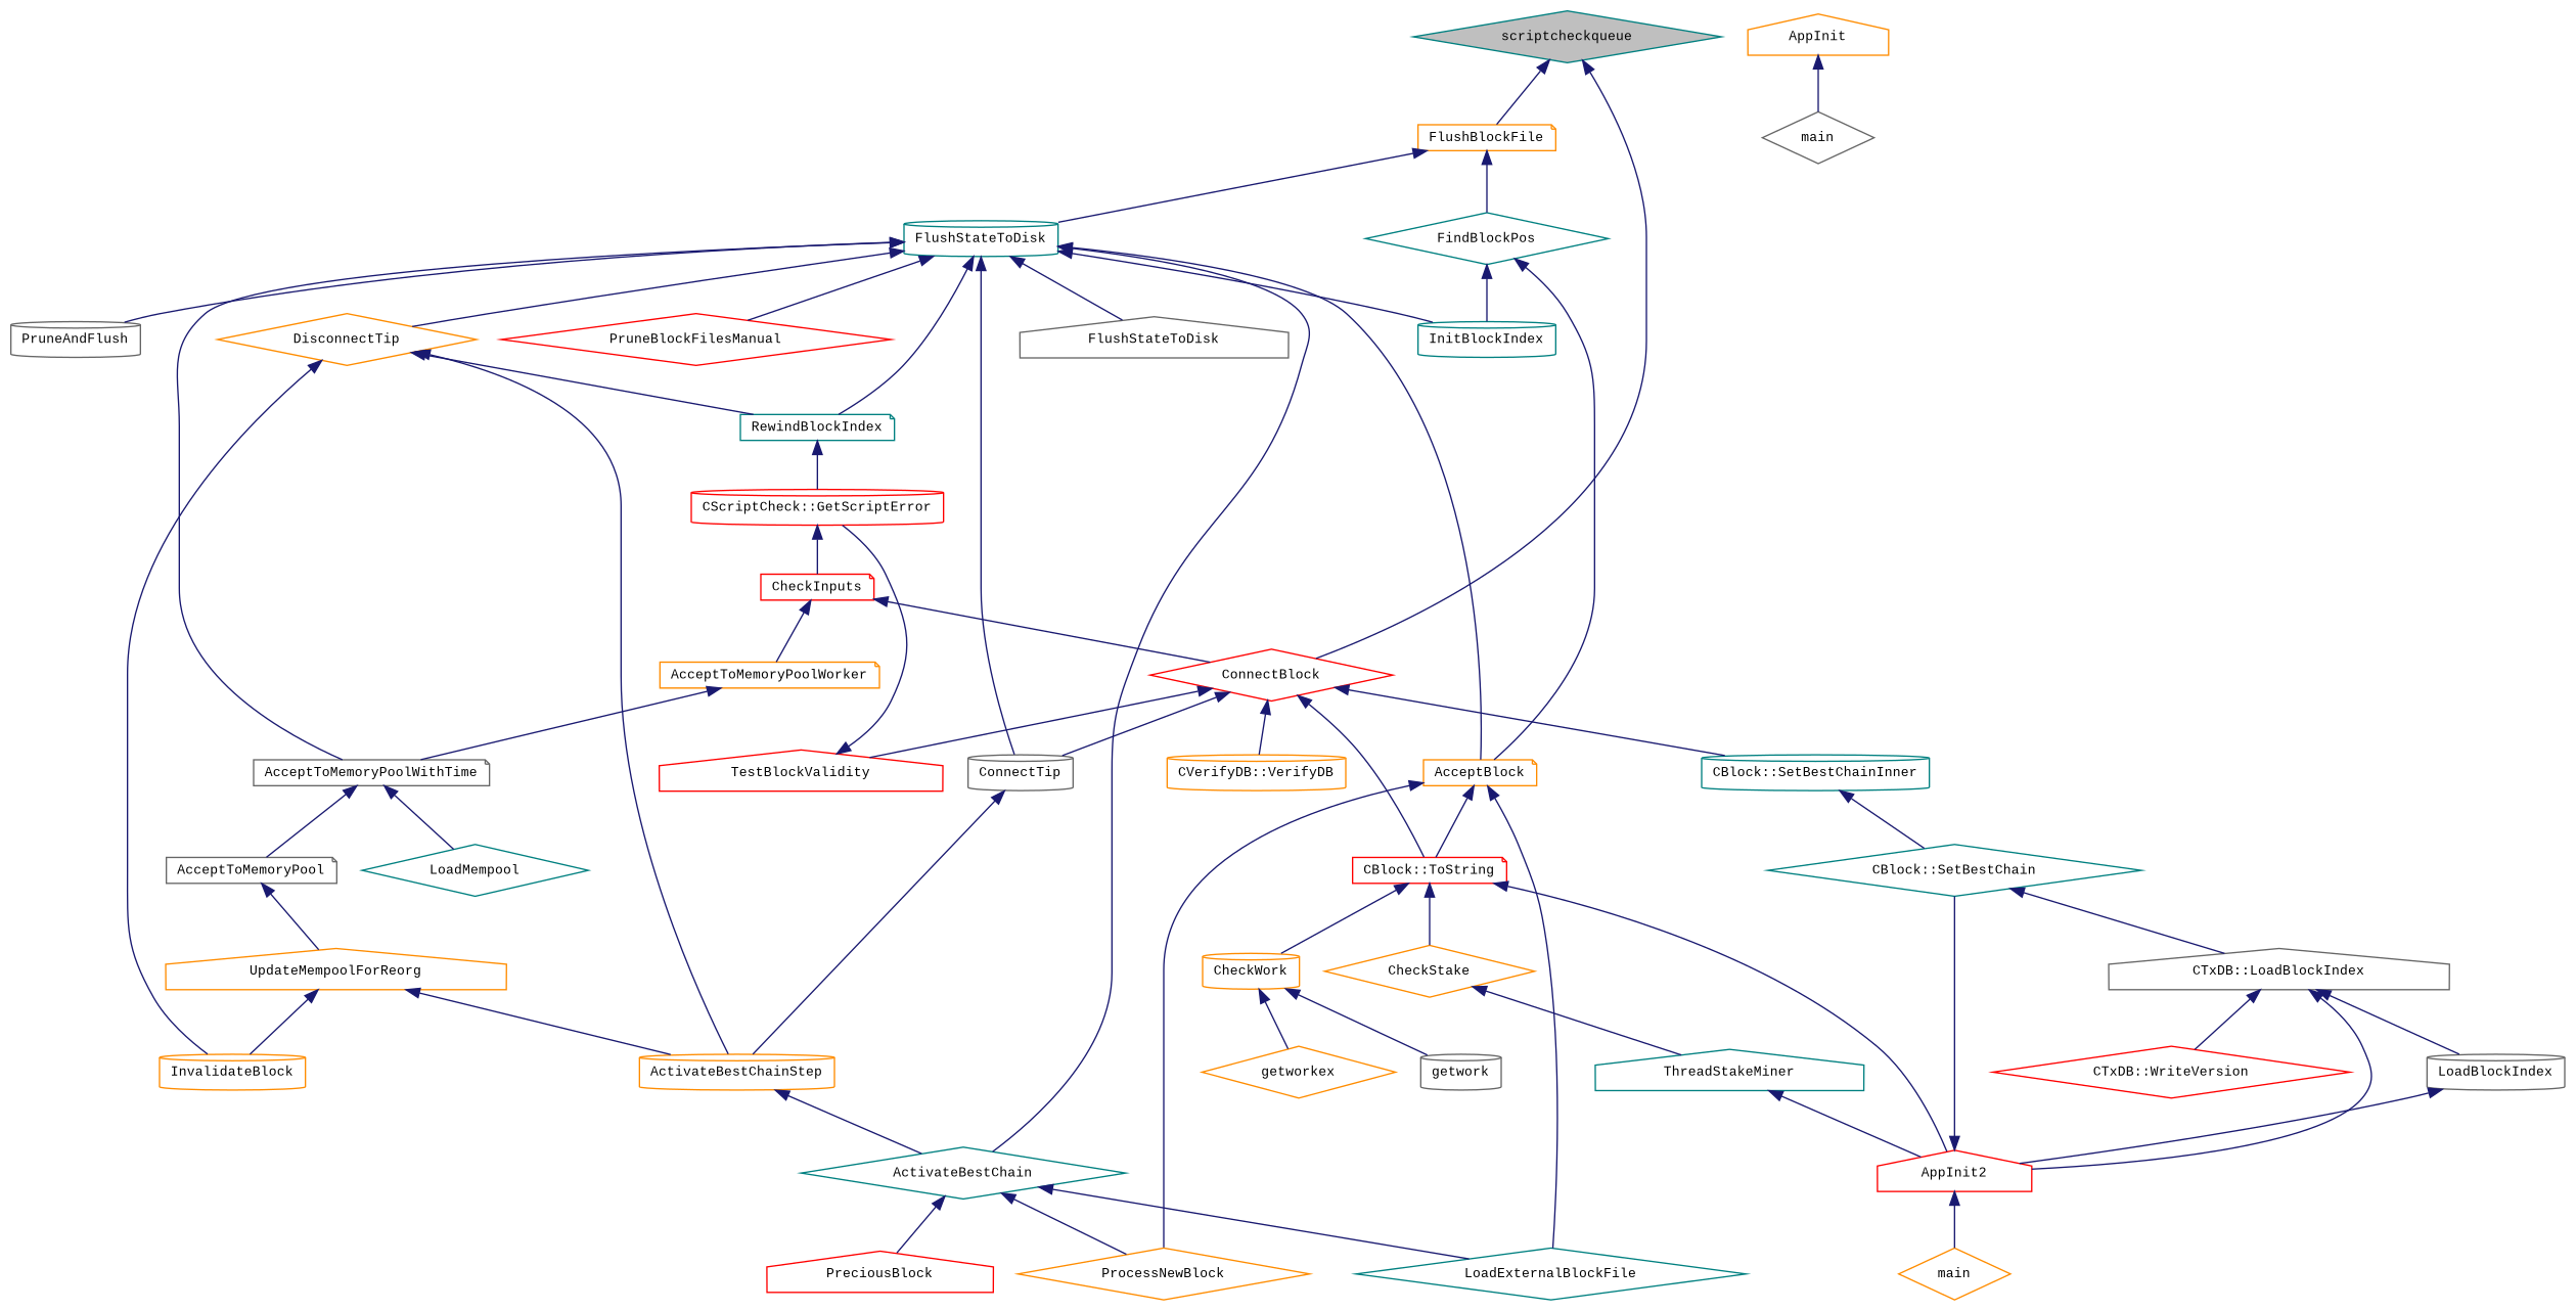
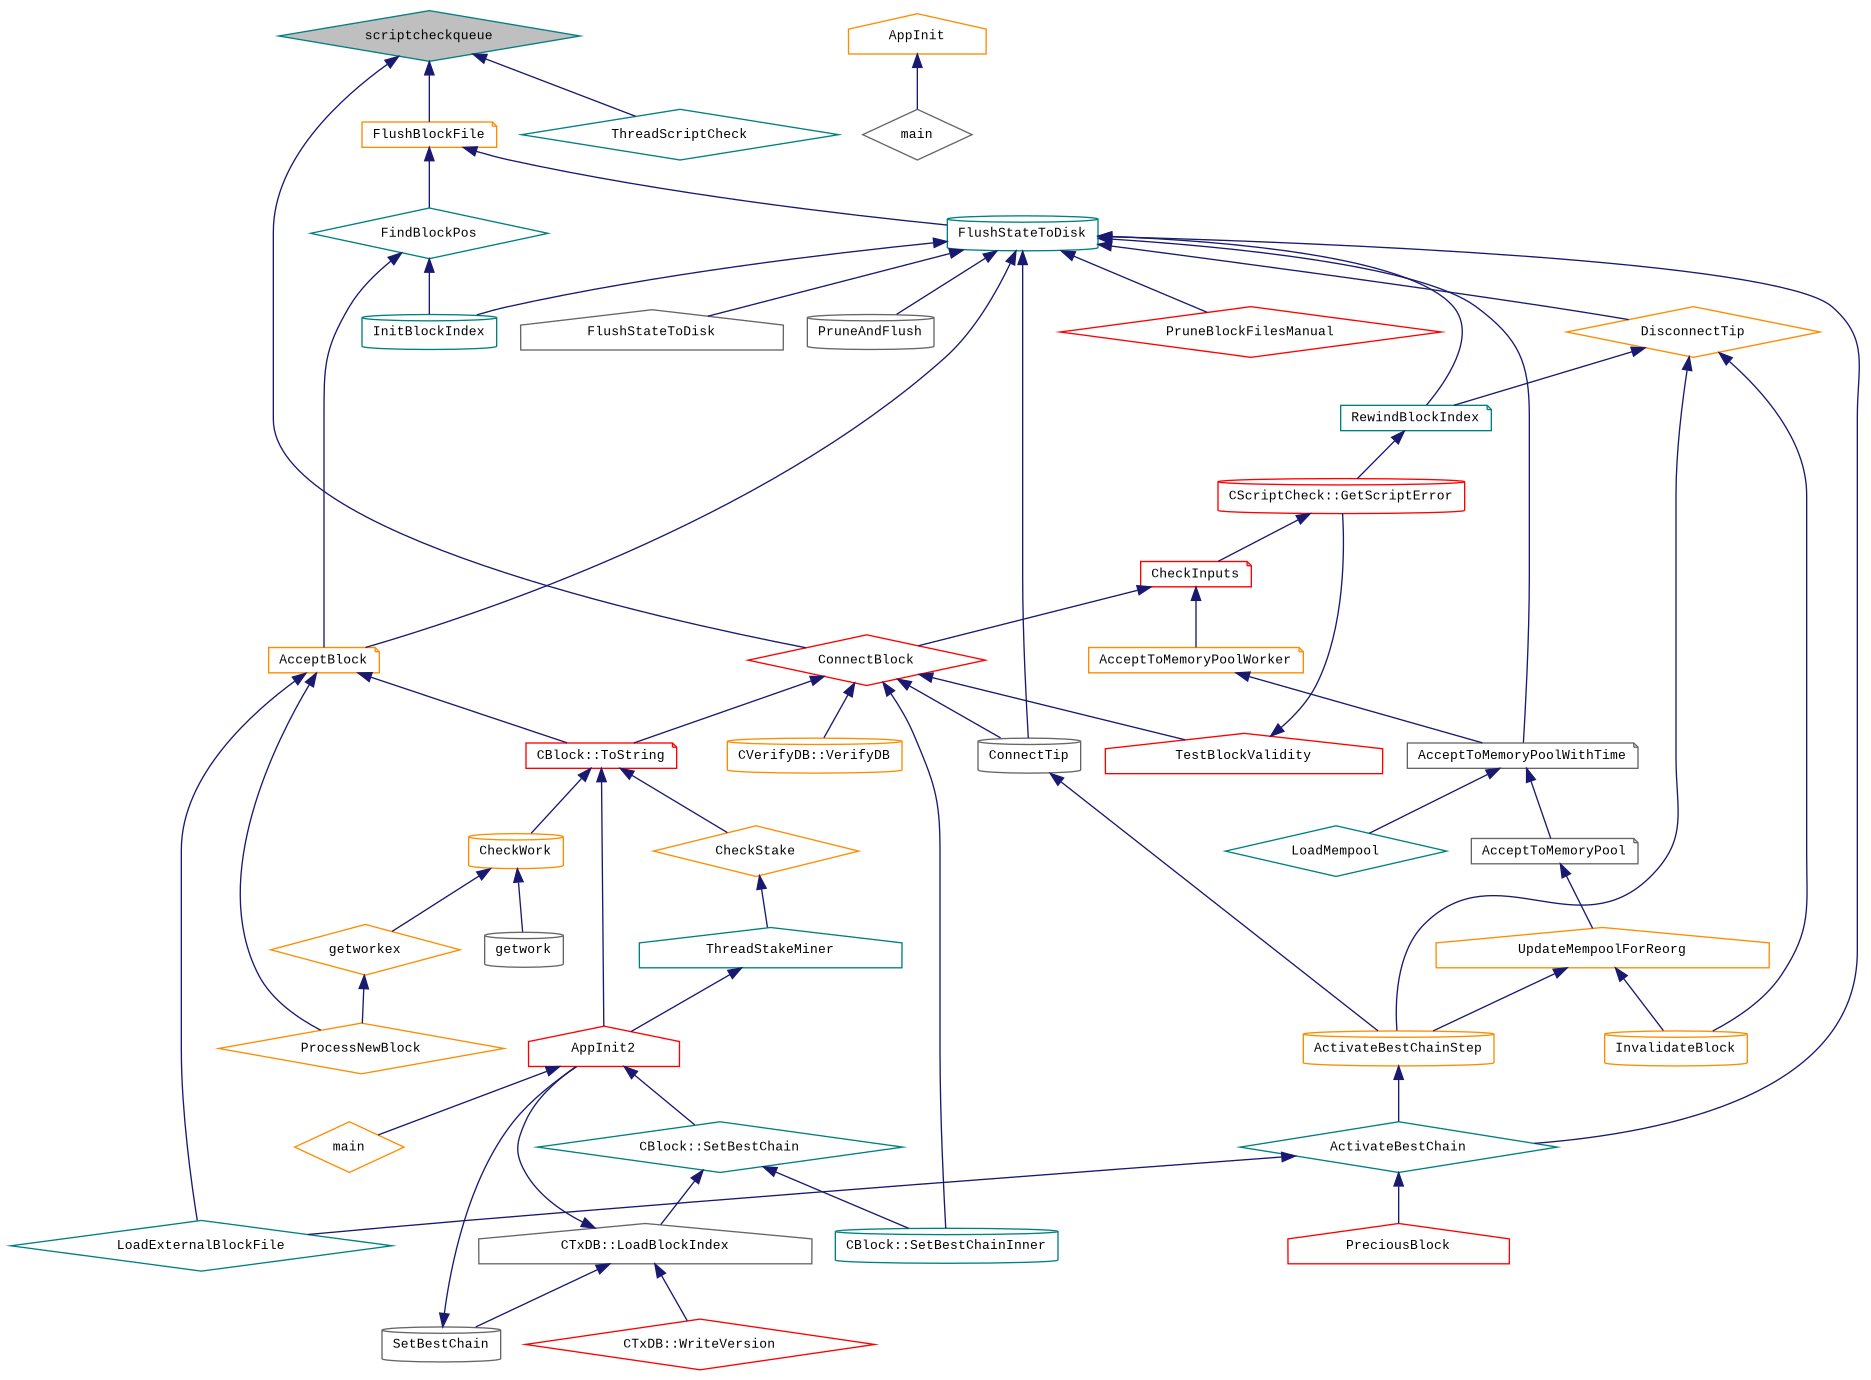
  digraph {
    fontname="Liberation Mono"
    rankdir=TB
    node [color=darkorange fillcolor=white fontname="Liberation Mono" fontsize=10 shape=diamond style=filled]
    edge [color=midnightblue dir=back fontname="Liberation Mono" fontsize=10 labelfontname=Helvetica labelfontsize=10 style=solid]
    n1 [color=teal fillcolor=grey75 fontcolor=black height=0.2 label=scriptcheckqueue width=0.4]
    n2 [height=0.2 label=FlushBlockFile shape=note width=0.4]
    n3 [color=red height=0.2 label=ConnectBlock width=0.4]
+   n4 [color=teal height=0.2 label=ThreadScriptCheck width=0.4]
    n5 [color=teal height=0.2 label=FlushStateToDisk shape=cylinder width=0.4]
    n6 [color=teal height=0.2 label=FindBlockPos width=0.4]
    n7 [color=gray40 height=0.2 label=ConnectTip shape=cylinder width=0.4]
    n8 [color=teal height=0.2 label="CBlock::SetBestChainInner" shape=cylinder width=0.4]
    n9 [color=red height=0.2 label="CBlock::ToString" shape=note width=0.4]
    n10 [color=red height=0.2 label=TestBlockValidity shape=house width=0.4]
    n11 [height=0.2 label="CVerifyDB::VerifyDB" shape=cylinder width=0.4]
    n12 [color=gray40 height=0.2 label=AcceptToMemoryPoolWithTime shape=note width=0.4]
    n13 [color=teal height=0.2 label=ActivateBestChain width=0.4]
    n14 [color=gray40 height=0.2 label=FlushStateToDisk shape=house width=0.4]
    n15 [color=gray40 height=0.2 label=PruneAndFlush shape=cylinder width=0.4]
    n16 [height=0.2 label=DisconnectTip width=0.4]
    n17 [color=teal height=0.2 label=RewindBlockIndex shape=note width=0.4]
    n18 [height=0.2 label=AcceptBlock shape=note width=0.4]
    n19 [color=red height=0.2 label=PruneBlockFilesManual width=0.4]
    n20 [color=teal height=0.2 label=InitBlockIndex shape=cylinder width=0.4]
    n21 [color=gray40 height=0.2 label=AcceptToMemoryPool shape=note width=0.4]
    n22 [color=teal height=0.2 label=LoadMempool width=0.4]
    n23 [color=red height=0.2 label=PreciousBlock shape=house width=0.4]
    n24 [height=0.2 label=ProcessNewBlock width=0.4]
    n25 [color=teal height=0.2 label=LoadExternalBlockFile width=0.4]
    n26 [height=0.2 label=ActivateBestChainStep shape=cylinder width=0.4]
    n27 [height=0.2 label=InvalidateBlock shape=cylinder width=0.4]
    n28 [color=red height=0.2 label="CScriptCheck::GetScriptError" shape=cylinder width=0.4]
    n29 [height=0.2 label=UpdateMempoolForReorg shape=house width=0.4]
    n30 [color=red height=0.2 label=CheckInputs shape=note width=0.4]
    n31 [height=0.2 label=AcceptToMemoryPoolWorker shape=note width=0.4]
    n32 [color=teal height=0.2 label="CBlock::SetBestChain" width=0.4]
    n33 [color=red height=0.2 label=AppInit2 shape=house width=0.4]
    n34 [height=0.2 label=CheckWork shape=cylinder width=0.4]
    n35 [height=0.2 label=CheckStake width=0.4]
    n36 [color=gray40 height=0.2 label="CTxDB::LoadBlockIndex" shape=house width=0.4]
-   n37 [color=gray40 height=0.2 label=LoadBlockIndex shape=cylinder width=0.4]
+   n37 [color=gray40 height=0.2 label=SetBestChain shape=cylinder width=0.4]
    n38 [color=red height=0.2 label="CTxDB::WriteVersion" width=0.4]
    n39 [height=0.2 label=main width=0.4]
    n40 [height=0.2 label=AppInit shape=house width=0.4]
    n41 [color=gray40 height=0.2 label=main width=0.4]
    n42 [height=0.2 label=getworkex width=0.4]
    n43 [color=gray40 height=0.2 label=getwork shape=cylinder width=0.4]
    n44 [color=teal height=0.2 label=ThreadStakeMiner shape=house width=0.4]
    n1 -> n2
    n1 -> n3
+   n1 -> n4
    n2 -> n5
    n2 -> n6
    n3 -> n7
    n3 -> n8
    n3 -> n9
    n3 -> n10
    n3 -> n11
    n5 -> n7
    n5 -> n12
    n5 -> n13
    n5 -> n14
    n5 -> n15
    n5 -> n16
    n5 -> n17
    n5 -> n18
    n5 -> n19
    n5 -> n20
    n6 -> n18
    n6 -> n20
    n7 -> n26
-   n8 -> n32
+   n32 -> n8
    n9 -> n33
    n9 -> n34
    n9 -> n35
    n10 -> n28
    n12 -> n21
    n12 -> n22
    n13 -> n23
-   n13 -> n24
+   n42 -> n24
    n13 -> n25
    n16 -> n17
    n16 -> n26
    n16 -> n27
    n17 -> n28
    n18 -> n9
    n18 -> n24
    n18 -> n25
    n21 -> n29
    n26 -> n13
    n28 -> n30
    n29 -> n26
    n29 -> n27
    n30 -> n3
    n30 -> n31
    n31 -> n12
    n32 -> n36
    n33 -> n32
    n33 -> n39
    n34 -> n42
    n34 -> n43
    n35 -> n44
    n36 -> n33
    n36 -> n37
    n36 -> n38
    n37 -> n33
    n40 -> n41
    n44 -> n33
  }
